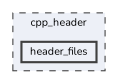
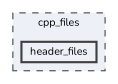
  digraph {
    compound=true
    fontname=Nunito
    n1 [color=grey25 fillcolor="#edf0f7" fontname=Nunito fontsize=10 height=0.2 label=header_files shape=box style="filled,bold" width=0.4]
    subgraph cluster_1 {
      bgcolor="#edf0f7"
      fontsize=10
-     label=cpp_header
+     label=cpp_files
      pencolor=grey25
      style="filled,dashed"
      n1
    }
  }
